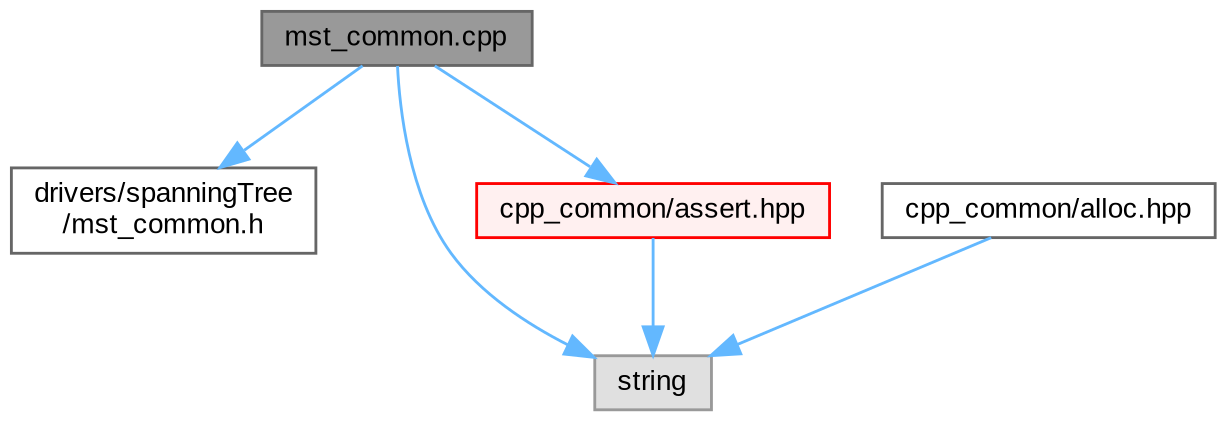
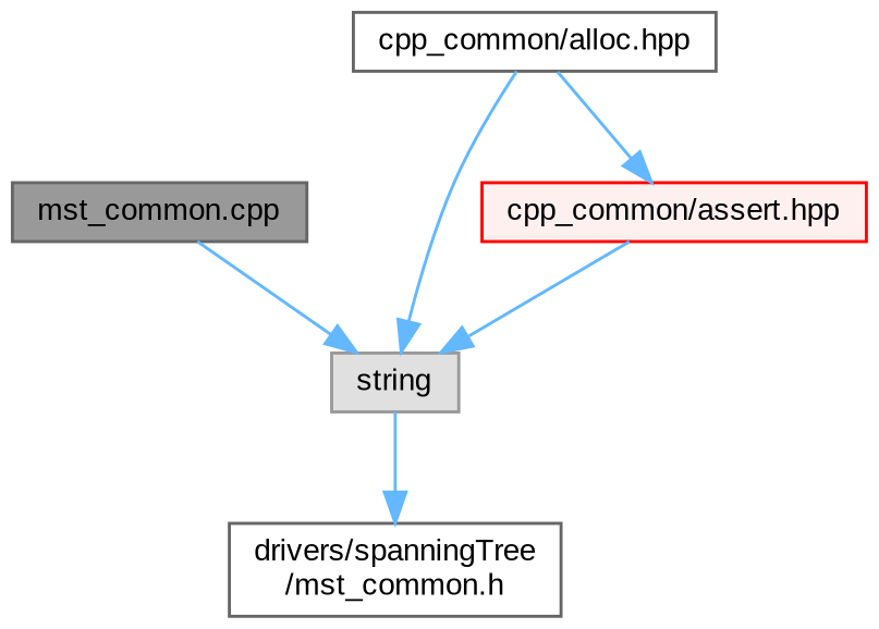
  digraph {
    fontname="Liberation Sans"
    node [color=grey40 fillcolor=white fontname="Liberation Sans" fontsize=10 shape=box style=filled]
    edge [color=steelblue1 fontname="Liberation Sans" fontsize=10 labelfontname=Helvetica labelfontsize=10 style=solid]
    n1 [color=gray40 fillcolor=grey60 fontcolor=black height=0.2 label="mst_common.cpp" width=0.4]
    n2 [height=0.2 label="drivers/spanningTree\l/mst_common.h" width=0.4]
    n3 [color=grey60 fillcolor="#E0E0E0" height=0.2 label=string width=0.4]
    n4 [color=red fillcolor="#FFF0F0" height=0.2 label="cpp_common/assert.hpp" width=0.4]
    n5 [height=0.2 label="cpp_common/alloc.hpp" width=0.4]
-   n1 -> n2
+   n3 -> n2
    n1 -> n3
-   n1 -> n4
+   n5 -> n4
    n4 -> n3
    n5 -> n3
  }
